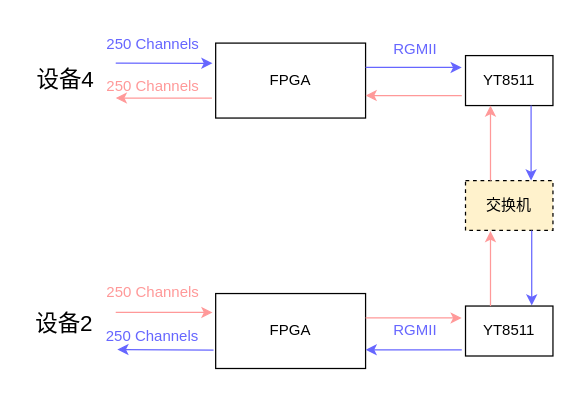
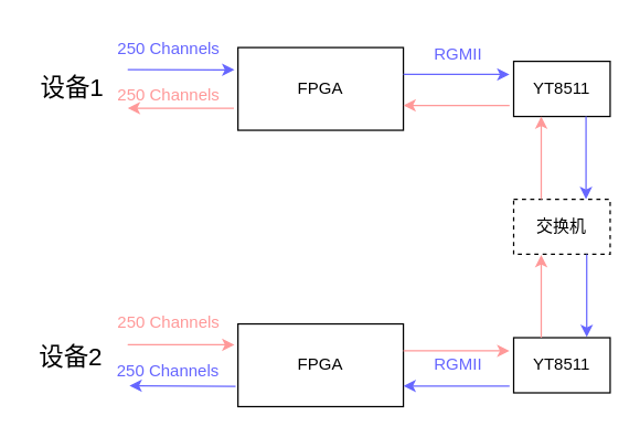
  <mxCell id="0" />
  <mxCell id="1" parent="0" />
  <mxCell id="2" value="FPGA" style="rounded=0;whiteSpace=wrap;html=1;" parent="1" vertex="1"><mxGeometry x="172" y="34" width="120" height="60" as="geometry" /></mxCell>
- <mxCell id="3" value="&lt;font style=&quot;font-size: 18px;&quot;&gt;设备4&lt;/font&gt;" style="text;strokeColor=none;align=center;fillColor=none;html=1;verticalAlign=middle;whiteSpace=wrap;rounded=0;" vertex="1" parent="1"><mxGeometry x="22" y="49" width="60" height="30" as="geometry" /></mxCell>
+ <mxCell id="3" value="&lt;font style=&quot;font-size: 18px;&quot;&gt;设备1&lt;/font&gt;" style="text;strokeColor=none;align=center;fillColor=none;html=1;verticalAlign=middle;whiteSpace=wrap;rounded=0;" vertex="1" parent="1"><mxGeometry x="22" y="49" width="60" height="30" as="geometry" /></mxCell>
  <mxCell id="4" value="" style="endArrow=classic;html=1;rounded=0;entryX=-0.021;entryY=0.336;entryDx=0;entryDy=0;entryPerimeter=0;strokeColor=#6666FF;" edge="1" parent="1"><mxGeometry width="50" height="50" relative="1" as="geometry"><mxPoint x="92" y="50" as="sourcePoint" /><mxPoint x="169.48" y="50.16" as="targetPoint" /></mxGeometry></mxCell>
  <mxCell id="5" value="&lt;font color=&quot;#6666ff&quot;&gt;250 Channels&lt;/font&gt;" style="text;strokeColor=none;align=center;fillColor=none;html=1;verticalAlign=middle;whiteSpace=wrap;rounded=0;" vertex="1" parent="1"><mxGeometry x="82" y="20" width="80" height="30" as="geometry" /></mxCell>
  <mxCell id="6" value="YT8511" style="rounded=0;whiteSpace=wrap;html=1;" vertex="1" parent="1"><mxGeometry x="372" y="44" width="70" height="40" as="geometry" /></mxCell>
  <mxCell id="7" value="&lt;font color=&quot;#6666ff&quot;&gt;RGMII&lt;/font&gt;" style="text;strokeColor=none;align=center;fillColor=none;html=1;verticalAlign=middle;whiteSpace=wrap;rounded=0;" vertex="1" parent="1"><mxGeometry x="302" y="23.52" width="60" height="30" as="geometry" /></mxCell>
  <mxCell id="8" value="" style="endArrow=classic;html=1;rounded=0;entryX=-0.021;entryY=0.336;entryDx=0;entryDy=0;entryPerimeter=0;strokeColor=#6666FF;" edge="1" parent="1"><mxGeometry width="50" height="50" relative="1" as="geometry"><mxPoint x="292" y="53.52" as="sourcePoint" /><mxPoint x="369" y="53.52" as="targetPoint" /></mxGeometry></mxCell>
- <mxCell id="9" value="交换机" style="rounded=0;whiteSpace=wrap;html=1;dashed=1;fillColor=#fff2cc;" vertex="1" parent="1"><mxGeometry x="372" y="144" width="70" height="40" as="geometry" /></mxCell>
+ <mxCell id="9" value="交换机" style="rounded=0;whiteSpace=wrap;html=1;dashed=1;" vertex="1" parent="1"><mxGeometry x="372" y="144" width="70" height="40" as="geometry" /></mxCell>
  <mxCell id="10" value="" style="endArrow=classic;html=1;rounded=0;entryX=0.75;entryY=0;entryDx=0;entryDy=0;strokeColor=#6666FF;exitX=0.75;exitY=1;exitDx=0;exitDy=0;" edge="1" parent="1" source="6" target="9"><mxGeometry width="50" height="50" relative="1" as="geometry"><mxPoint x="382" y="104" as="sourcePoint" /><mxPoint x="459" y="104" as="targetPoint" /></mxGeometry></mxCell>
  <mxCell id="11" value="" style="endArrow=classic;html=1;rounded=0;entryX=0.75;entryY=0;entryDx=0;entryDy=0;strokeColor=#6666FF;exitX=0.75;exitY=1;exitDx=0;exitDy=0;" edge="1" parent="1"><mxGeometry width="50" height="50" relative="1" as="geometry"><mxPoint x="425" y="184" as="sourcePoint" /><mxPoint x="425" y="244" as="targetPoint" /></mxGeometry></mxCell>
  <mxCell id="12" value="FPGA" style="rounded=0;whiteSpace=wrap;html=1;" vertex="1" parent="1"><mxGeometry x="172" y="234.48" width="120" height="60" as="geometry" /></mxCell>
  <mxCell id="13" value="" style="endArrow=classic;html=1;rounded=0;entryX=-0.021;entryY=0.336;entryDx=0;entryDy=0;entryPerimeter=0;strokeColor=#FF9999;" edge="1" parent="1"><mxGeometry width="50" height="50" relative="1" as="geometry"><mxPoint x="92" y="249.48" as="sourcePoint" /><mxPoint x="169.48" y="249.64" as="targetPoint" /></mxGeometry></mxCell>
  <mxCell id="14" value="&lt;font color=&quot;#ff9999&quot;&gt;250 Channels&lt;/font&gt;" style="text;strokeColor=none;align=center;fillColor=none;html=1;verticalAlign=middle;whiteSpace=wrap;rounded=0;" vertex="1" parent="1"><mxGeometry x="82" y="219.48" width="80" height="30" as="geometry" /></mxCell>
  <mxCell id="15" value="YT8511" style="rounded=0;whiteSpace=wrap;html=1;" vertex="1" parent="1"><mxGeometry x="372" y="244.48" width="70" height="40" as="geometry" /></mxCell>
  <mxCell id="16" value="" style="endArrow=classic;html=1;rounded=0;entryX=-0.021;entryY=0.336;entryDx=0;entryDy=0;entryPerimeter=0;strokeColor=#FF9999;" edge="1" parent="1"><mxGeometry width="50" height="50" relative="1" as="geometry"><mxPoint x="292" y="254" as="sourcePoint" /><mxPoint x="369" y="254" as="targetPoint" /></mxGeometry></mxCell>
  <mxCell id="17" value="" style="endArrow=classic;html=1;rounded=0;entryX=-0.021;entryY=0.336;entryDx=0;entryDy=0;entryPerimeter=0;strokeColor=#6666FF;" edge="1" parent="1"><mxGeometry width="50" height="50" relative="1" as="geometry"><mxPoint x="369" y="279.48" as="sourcePoint" /><mxPoint x="292" y="279.48" as="targetPoint" /></mxGeometry></mxCell>
  <mxCell id="18" value="&lt;font color=&quot;#6666ff&quot;&gt;RGMII&lt;/font&gt;" style="text;strokeColor=none;align=center;fillColor=none;html=1;verticalAlign=middle;whiteSpace=wrap;rounded=0;" vertex="1" parent="1"><mxGeometry x="302" y="249.48" width="60" height="30" as="geometry" /></mxCell>
  <mxCell id="19" value="" style="endArrow=classic;html=1;rounded=0;entryX=-0.021;entryY=0.336;entryDx=0;entryDy=0;entryPerimeter=0;strokeColor=#6666FF;" edge="1" parent="1"><mxGeometry width="50" height="50" relative="1" as="geometry"><mxPoint x="170.26" y="279.76" as="sourcePoint" /><mxPoint x="93.26" y="279.24" as="targetPoint" /></mxGeometry></mxCell>
  <mxCell id="20" value="&lt;font color=&quot;#6666ff&quot;&gt;250 Channels&lt;/font&gt;" style="text;strokeColor=none;align=center;fillColor=none;html=1;verticalAlign=middle;whiteSpace=wrap;rounded=0;" vertex="1" parent="1"><mxGeometry x="80.74" y="254.48" width="81.26" height="30" as="geometry" /></mxCell>
  <mxCell id="21" value="" style="endArrow=classic;html=1;rounded=0;entryX=0.75;entryY=0;entryDx=0;entryDy=0;strokeColor=#FF9999;exitX=0.75;exitY=1;exitDx=0;exitDy=0;" edge="1" parent="1"><mxGeometry width="50" height="50" relative="1" as="geometry"><mxPoint x="392" y="244.48" as="sourcePoint" /><mxPoint x="392" y="184.48" as="targetPoint" /></mxGeometry></mxCell>
  <mxCell id="22" value="" style="endArrow=classic;html=1;rounded=0;entryX=0.75;entryY=0;entryDx=0;entryDy=0;strokeColor=#FF9999;exitX=0.75;exitY=1;exitDx=0;exitDy=0;" edge="1" parent="1"><mxGeometry width="50" height="50" relative="1" as="geometry"><mxPoint x="392" y="144" as="sourcePoint" /><mxPoint x="392" y="84" as="targetPoint" /></mxGeometry></mxCell>
  <mxCell id="23" value="" style="endArrow=classic;html=1;rounded=0;entryX=-0.021;entryY=0.336;entryDx=0;entryDy=0;entryPerimeter=0;strokeColor=#FF9999;" edge="1" parent="1"><mxGeometry width="50" height="50" relative="1" as="geometry"><mxPoint x="369" y="76" as="sourcePoint" /><mxPoint x="292" y="76" as="targetPoint" /></mxGeometry></mxCell>
  <mxCell id="24" value="" style="endArrow=classic;html=1;rounded=0;entryX=-0.021;entryY=0.336;entryDx=0;entryDy=0;entryPerimeter=0;strokeColor=#FF9999;" edge="1" parent="1"><mxGeometry width="50" height="50" relative="1" as="geometry"><mxPoint x="169" y="78" as="sourcePoint" /><mxPoint x="92" y="78" as="targetPoint" /></mxGeometry></mxCell>
  <mxCell id="25" value="&lt;font color=&quot;#ff9999&quot;&gt;250 Channels&lt;/font&gt;" style="text;strokeColor=none;align=center;fillColor=none;html=1;verticalAlign=middle;whiteSpace=wrap;rounded=0;" vertex="1" parent="1"><mxGeometry x="82" y="54" width="80" height="30" as="geometry" /></mxCell>
  <mxCell id="26" value="&lt;font style=&quot;font-size: 18px;&quot;&gt;设备2&lt;/font&gt;" style="text;strokeColor=none;align=center;fillColor=none;html=1;verticalAlign=middle;whiteSpace=wrap;rounded=0;" vertex="1" parent="1"><mxGeometry x="20.74" y="244.48" width="60" height="30" as="geometry" /></mxCell>
